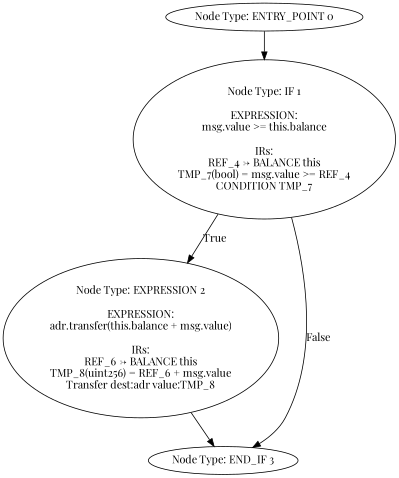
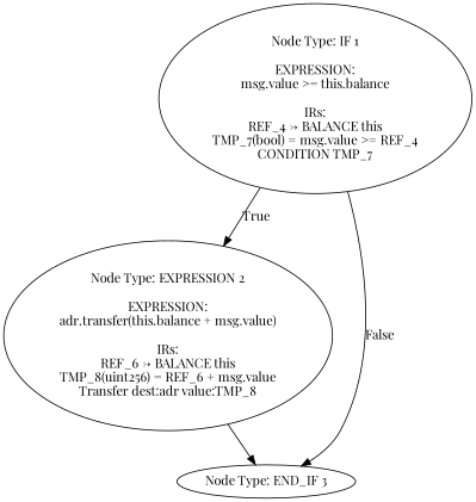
  digraph {
    fontname="Playfair Display"
    node [fontname="Playfair Display"]
    edge [fontname="Playfair Display"]
-   n1 [label="Node Type: ENTRY_POINT 0\n"]
    n2 [label="Node Type: IF 1\n\nEXPRESSION:\nmsg.value >= this.balance\n\nIRs:\nREF_4 -> BALANCE this\nTMP_7(bool) = msg.value >= REF_4\nCONDITION TMP_7"]
    n3 [label="Node Type: EXPRESSION 2\n\nEXPRESSION:\nadr.transfer(this.balance + msg.value)\n\nIRs:\nREF_6 -> BALANCE this\nTMP_8(uint256) = REF_6 + msg.value\nTransfer dest:adr value:TMP_8"]
    n4 [label="Node Type: END_IF 3\n"]
-   n1 -> n2
    n2 -> n3 [label=True]
    n2 -> n4 [label=False]
    n3 -> n4
  }
